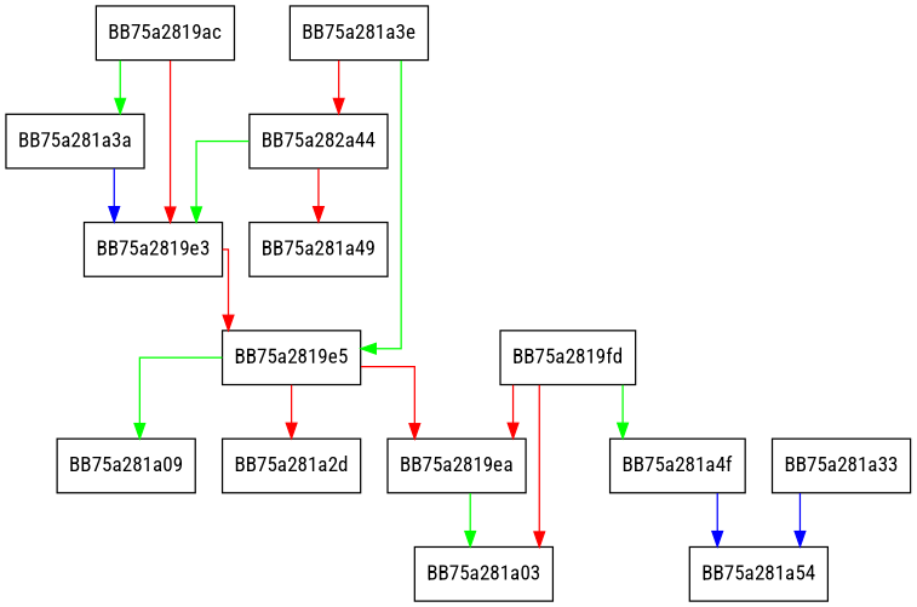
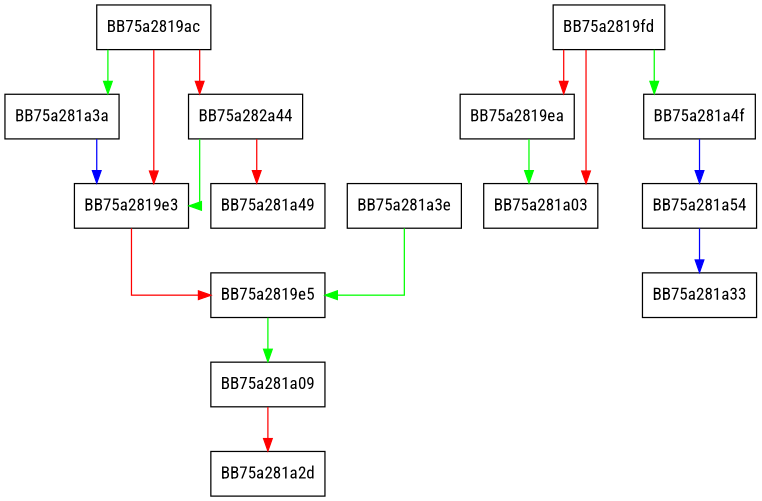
  digraph {
    fontname="Roboto Condensed"
    splines=ortho
    node [fontname="Roboto Condensed" shape=box]
    edge [color=red fontname="Roboto Condensed"]
    BB75a2819ac
    BB75a281a3a
    BB75a2819e3
    BB75a2819e5
    BB75a281a3e
    n6 [label=BB75a282a44]
    BB75a281a09
    BB75a2819ea
    BB75a281a2d
    BB75a281a03
    BB75a2819fd
    BB75a281a4f
    BB75a281a54
    BB75a281a33
    BB75a281a49
    BB75a2819ac -> BB75a281a3a [color=green]
    BB75a2819ac -> BB75a2819e3
    BB75a281a3a -> BB75a2819e3 [color=blue]
    BB75a2819e3 -> BB75a2819e5
    BB75a2819e5 -> BB75a281a09 [color=green]
-   BB75a2819e5 -> BB75a2819ea
    BB75a281a3e -> BB75a2819e5 [color=green]
-   BB75a281a3e -> n6
+   BB75a2819ac -> n6
    n6 -> BB75a2819e3 [color=green]
    n6 -> BB75a281a49
-   BB75a2819e5 -> BB75a281a2d
+   BB75a281a09 -> BB75a281a2d
    BB75a2819ea -> BB75a281a03 [color=green]
    BB75a2819fd -> BB75a2819ea
    BB75a2819fd -> BB75a281a03
    BB75a2819fd -> BB75a281a4f [color=green]
    BB75a281a4f -> BB75a281a54 [color=blue]
-   BB75a281a33 -> BB75a281a54 [color=blue]
+   BB75a281a54 -> BB75a281a33 [color=blue]
  }
